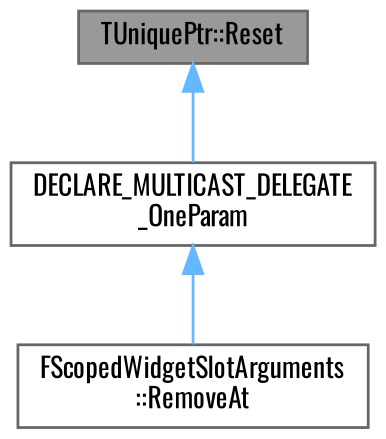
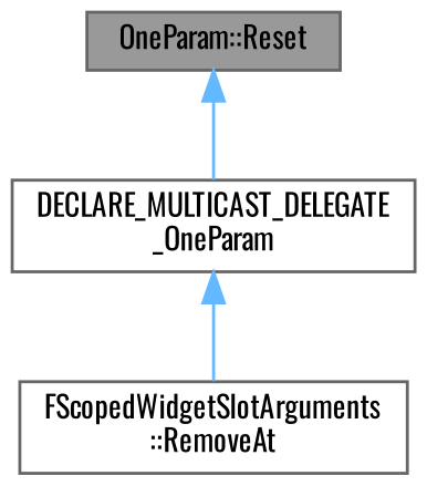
  digraph {
    fontname=Oswald
    rankdir=TB
    node [color=grey40 fillcolor=white fontname=Oswald fontsize=10 shape=box style=filled]
    edge [color=steelblue1 dir=back fontname=Oswald fontsize=10 labelfontname=Helvetica labelfontsize=10 style=solid]
-   n1 [color=gray40 fillcolor=grey60 fontcolor=black height=0.2 label="TUniquePtr::Reset" width=0.4]
+   n1 [color=gray40 fillcolor=grey60 fontcolor=black height=0.2 label="OneParam::Reset" width=0.4]
    n2 [height=0.2 label="DECLARE_MULTICAST_DELEGATE\l_OneParam" width=0.4]
    n3 [height=0.2 label="FScopedWidgetSlotArguments\l::RemoveAt" width=0.4]
    n1 -> n2
    n2 -> n3
  }
